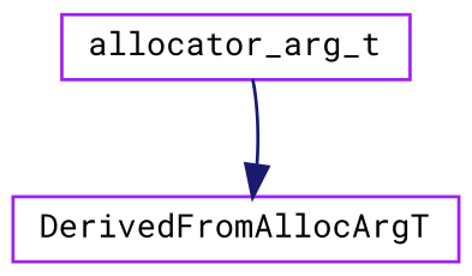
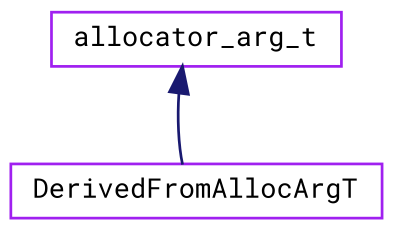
  digraph {
    rankdir=TB
    fontname="Roboto Mono"
    node [color=purple fillcolor=white fontname="Roboto Mono" fontsize=10 shape=record style=filled]
    n1 [height=0.2 label=allocator_arg_t width=0.4]
    n2 [height=0.2 label=DerivedFromAllocArgT width=0.4]
-   n2 -> n1 [color=midnightblue dir=back fontname="Roboto Mono" fontsize=10 labelfontname=Helvetica labelfontsize=10 style=solid]
+   n1 -> n2 [color=midnightblue dir=back fontname="Roboto Mono" fontsize=10 labelfontname=Helvetica labelfontsize=10 style=solid]
  }
